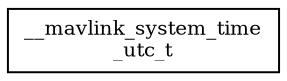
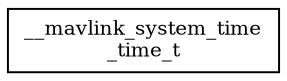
  digraph {
    rankdir=LR
    fontname="DejaVu Serif"
-   n1 [color=black fillcolor=white fontname="DejaVu Serif" fontsize=10 height=0.2 label="__mavlink_system_time\l_utc_t" shape=record style=filled width=0.4]
+   n1 [color=black fillcolor=white fontname="DejaVu Serif" fontsize=10 height=0.2 label="__mavlink_system_time\l_time_t" shape=record style=filled width=0.4]
  }
